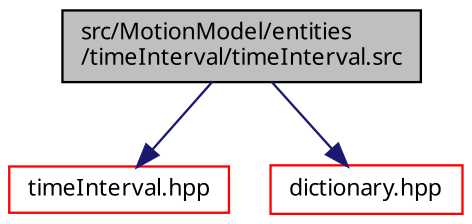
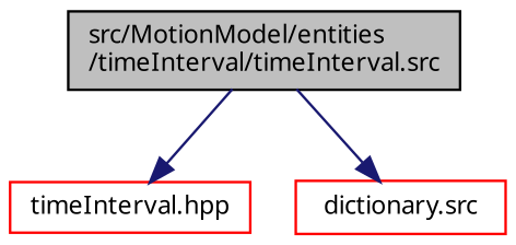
  digraph {
    fontname="Noto Sans"
    node [color=red fillcolor=white fontname="Noto Sans" fontsize=10 shape=record style=filled]
    edge [color=midnightblue fontname="Noto Sans" fontsize=10 labelfontname=Helvetica labelfontsize=10 style=solid]
    n1 [color=black fillcolor=grey75 fontcolor=black height=0.2 label="src/MotionModel/entities\l/timeInterval/timeInterval.src" width=0.4]
    n2 [height=0.2 label="timeInterval.hpp" width=0.4]
-   n3 [height=0.2 label="dictionary.hpp" width=0.4]
+   n3 [height=0.2 label="dictionary.src" width=0.4]
    n1 -> n2
    n1 -> n3
  }
